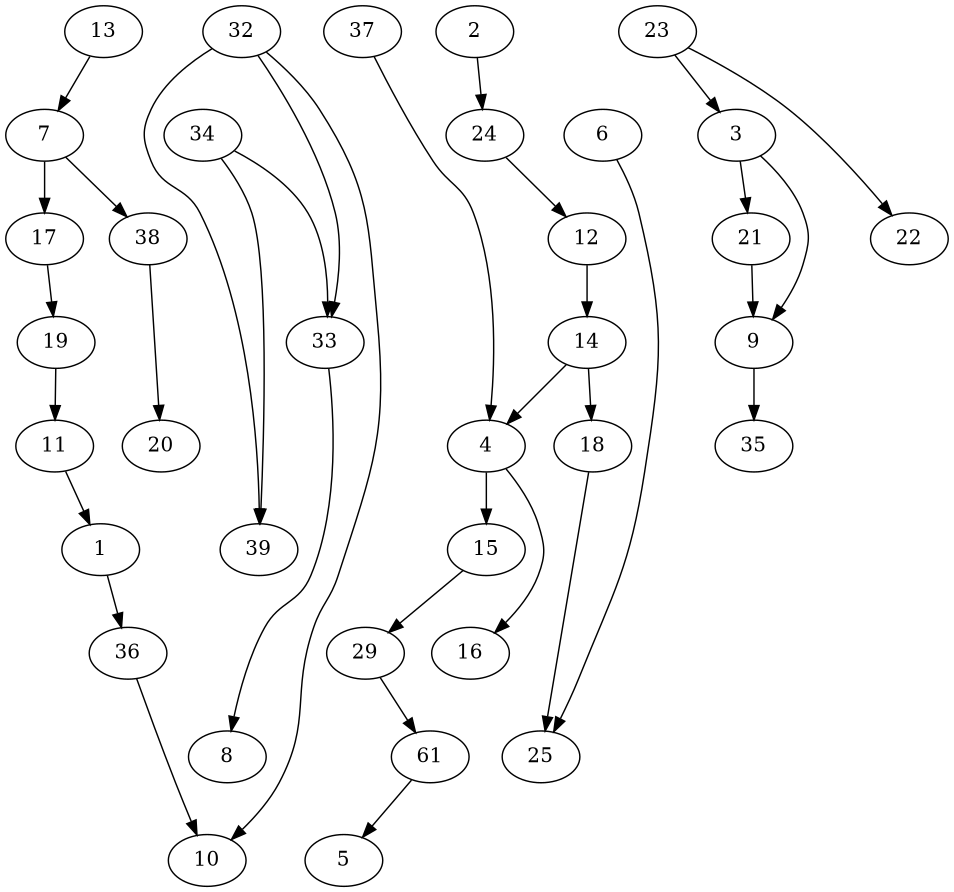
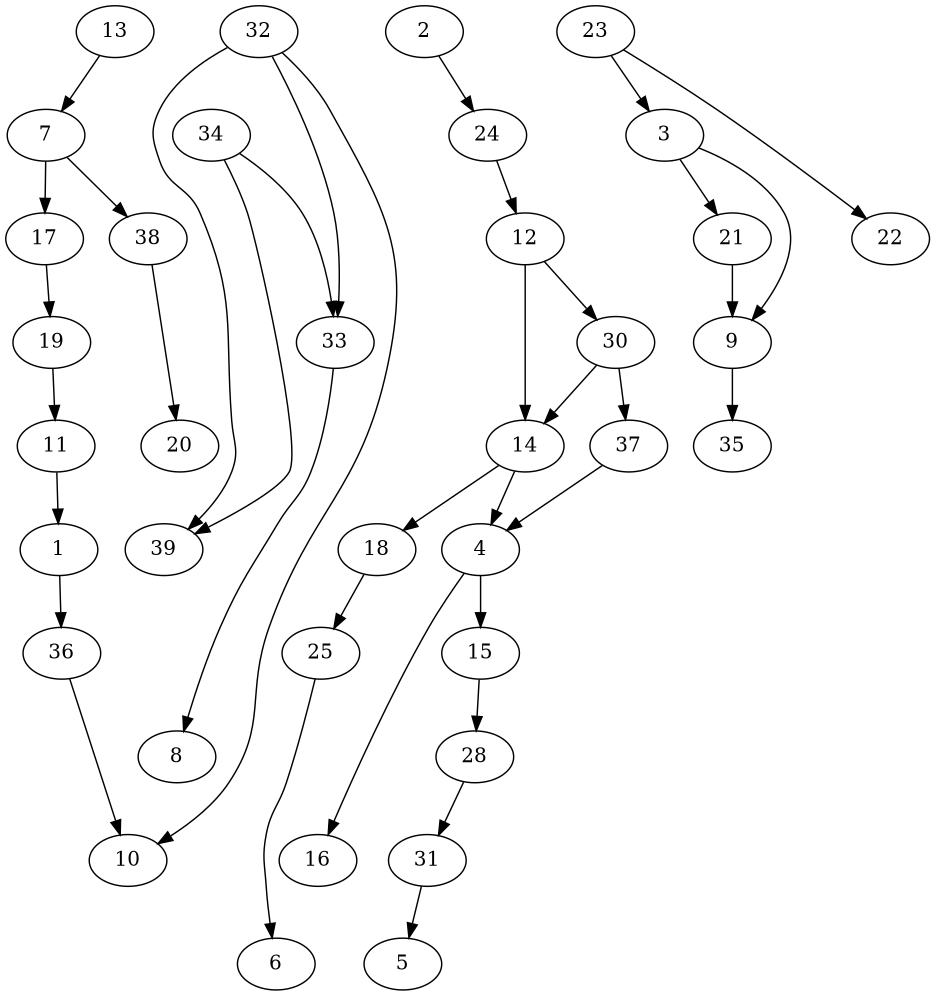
  digraph {
    edge [weight=0]
    1
    36
    10
    32
    33
    39
    8
    2
    24
    12
+   30
    14
    37
    4
    18
    15
    16
    25
-   29
+   29 [label=28]
    6
    3
    21
    9
    13
    7
    17
    38
    35
    19
    20
    11
-   31 [label=61]
+   31
    5
    34
    23
    22
    1 -> 36
    36 -> 10
    32 -> 10
    32 -> 33
    32 -> 39
    33 -> 8
    2 -> 24
    24 -> 12
+   12 -> 30
    12 -> 14 [weight=1]
+   30 -> 14
+   30 -> 37
    14 -> 4
    14 -> 18
    37 -> 4
    4 -> 15 [weight=1]
    4 -> 16
    18 -> 25
    15 -> 29
-   6 -> 25
+   25 -> 6
    29 -> 31
    3 -> 21
    3 -> 9
    21 -> 9
    9 -> 35 [weight=1]
    13 -> 7
    7 -> 17
    7 -> 38
    17 -> 19
    38 -> 20
    19 -> 11
    11 -> 1
    31 -> 5
    34 -> 33
    34 -> 39
    23 -> 3
    23 -> 22
  }
